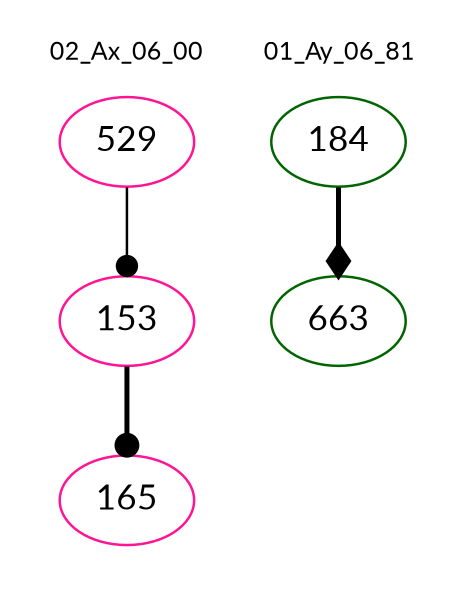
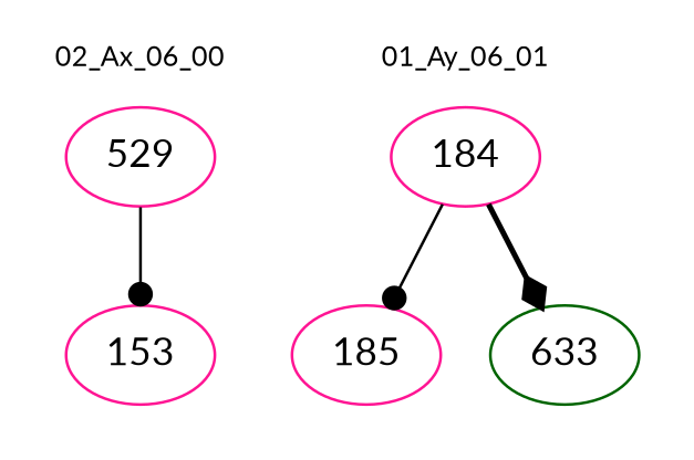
  digraph {
    fontname=Lato
    node [color=deeppink fontname=Lato]
    edge [arrowhead=dot color=black fontname=Lato style=bold]
    n1 [label=153]
    n2 [label=529]
-   n3 [label=165]
-   n4 [color=darkgreen label=184]
-   n6 [color=darkgreen label=663]
+   n4 [label=184]
+   n5 [label=185]
+   n6 [color=darkgreen label=633]
    subgraph cluster_1 {
      color=white
      fontsize=10
      label="02_Ax_06_00"
      n1
      n2
-     n3
    }
    subgraph cluster_2 {
      color=white
      fontsize=10
-     label="01_Ay_06_81"
+     label="01_Ay_06_01"
      n4
+     n5
      n6
    }
-   n1 -> n3
    n2 -> n1 [style=solid]
+   n4 -> n5 [style=solid]
    n4 -> n6 [arrowhead=diamond]
  }
